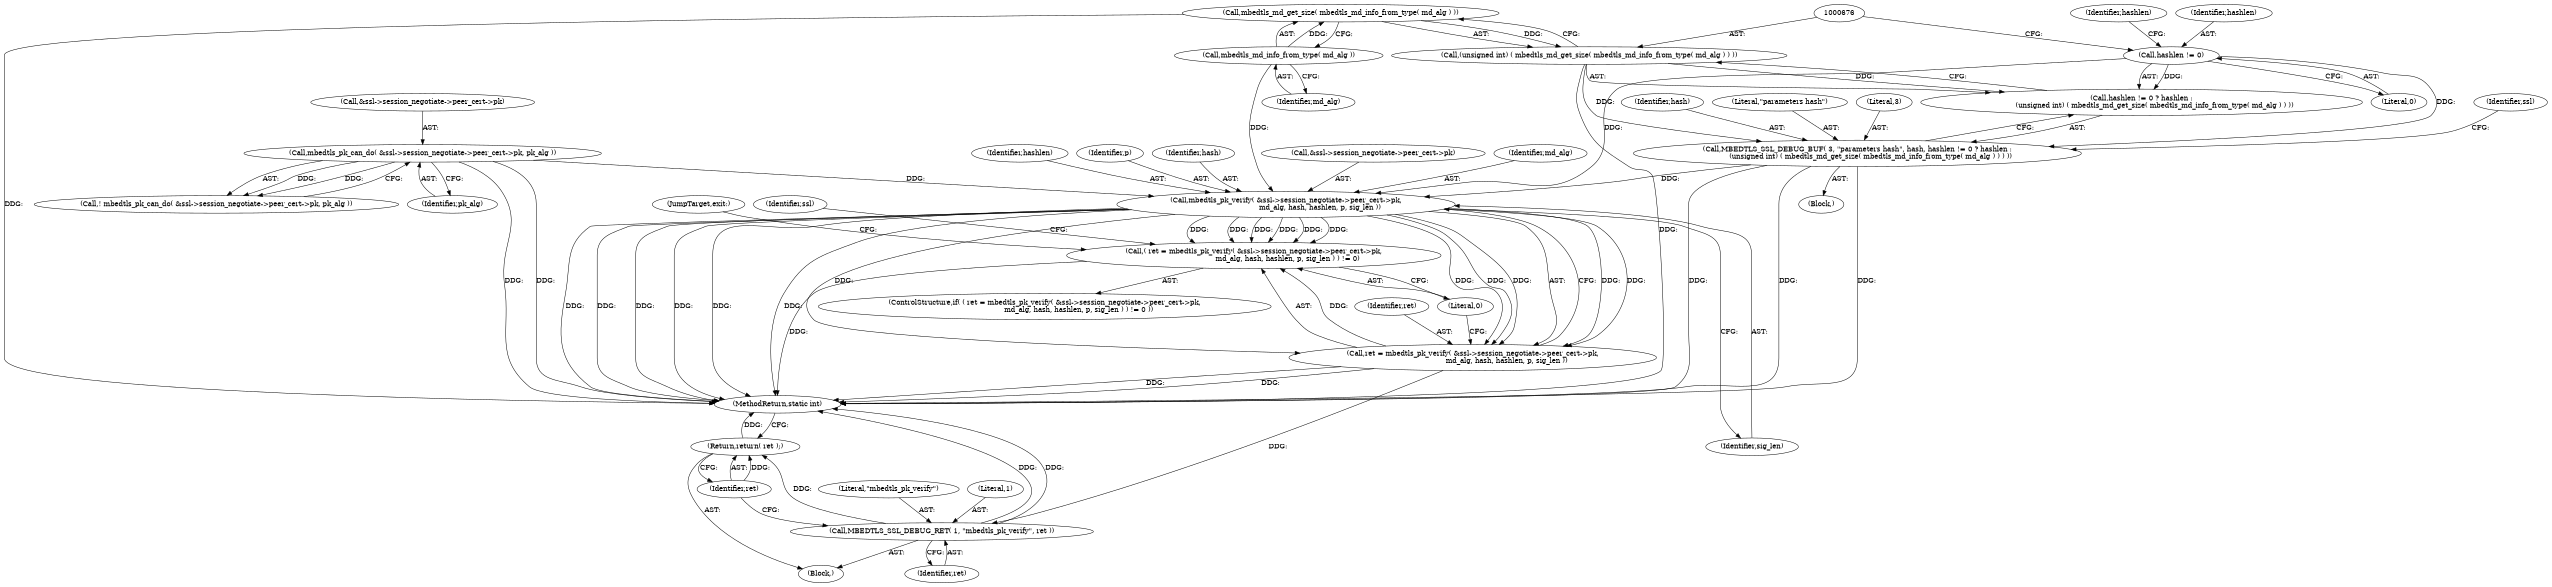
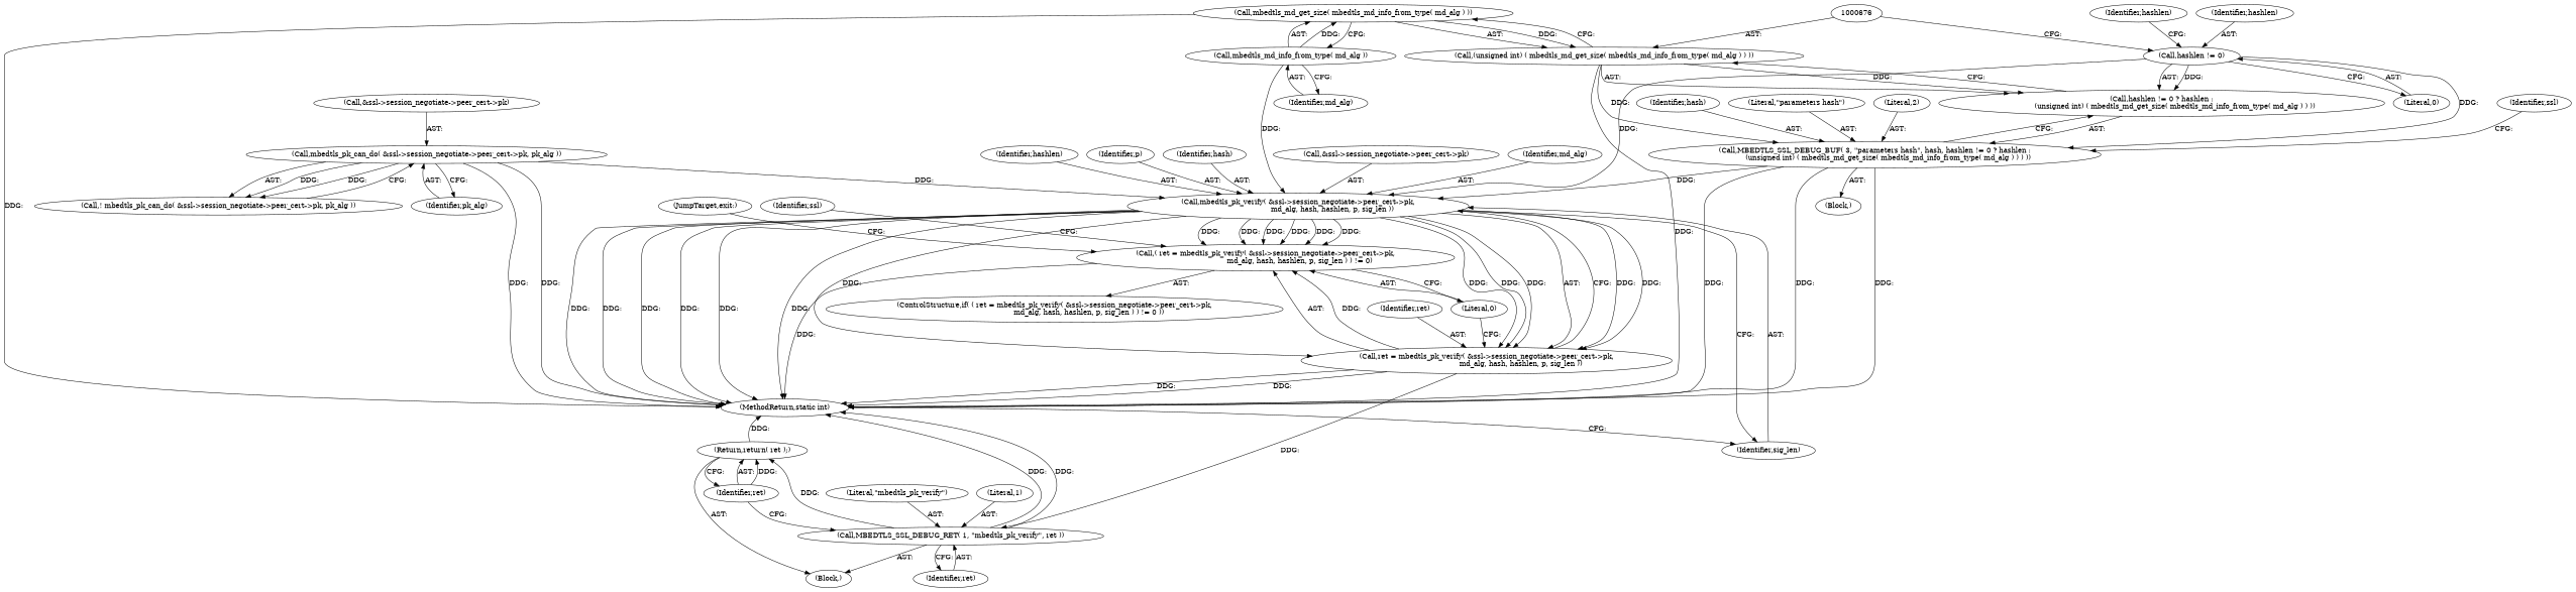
  digraph {
    n1 [label="(Call,mbedtls_pk_verify( &ssl->session_negotiate->peer_cert->pk,\n                               md_alg, hash, hashlen, p, sig_len ))"]
    n2 [label="(Call,( ret = mbedtls_pk_verify( &ssl->session_negotiate->peer_cert->pk,\n                               md_alg, hash, hashlen, p, sig_len ) ) != 0)"]
    n3 [label="(Call,ret = mbedtls_pk_verify( &ssl->session_negotiate->peer_cert->pk,\n                               md_alg, hash, hashlen, p, sig_len ))"]
    n4 [label="(Identifier,sig_len)"]
    n5 [label="(MethodReturn,static int)"]
    n6 [label="(Literal,0)"]
    n7 [label="(ControlStructure,if( ( ret = mbedtls_pk_verify( &ssl->session_negotiate->peer_cert->pk,\n                               md_alg, hash, hashlen, p, sig_len ) ) != 0 ))"]
    n8 [label="(Call,MBEDTLS_SSL_DEBUG_RET( 1, \"mbedtls_pk_verify\", ret ))"]
    n9 [label="(Return,return( ret );)"]
    n10 [label="(Call,mbedtls_pk_can_do( &ssl->session_negotiate->peer_cert->pk, pk_alg ))"]
    n11 [label="(Call,! mbedtls_pk_can_do( &ssl->session_negotiate->peer_cert->pk, pk_alg ))"]
    n12 [label="(Identifier,pk_alg)"]
    n13 [label="(Call,mbedtls_md_info_from_type( md_alg ))"]
    n14 [label="(Call,mbedtls_md_get_size( mbedtls_md_info_from_type( md_alg ) ))"]
    n15 [label="(Identifier,md_alg)"]
    n16 [label="(Call,(unsigned int) ( mbedtls_md_get_size( mbedtls_md_info_from_type( md_alg ) ) ))"]
    n17 [label="(Call,MBEDTLS_SSL_DEBUG_BUF( 3, \"parameters hash\", hash, hashlen != 0 ? hashlen :\n            (unsigned int) ( mbedtls_md_get_size( mbedtls_md_info_from_type( md_alg ) ) ) ))"]
    n18 [label="(Call,hashlen != 0 ? hashlen :\n            (unsigned int) ( mbedtls_md_get_size( mbedtls_md_info_from_type( md_alg ) ) ))"]
    n19 [label="(Block,)"]
    n20 [label="(Call,hashlen != 0)"]
    n21 [label="(Literal,0)"]
    n22 [label="(Block,)"]
    n23 [label="(Identifier,ret)"]
    n24 [label="(Identifier,ret)"]
    n25 [label="(Identifier,ret)"]
    n26 [label="(Identifier,md_alg)"]
    n27 [label="(Literal,\"parameters hash\")"]
    n28 [label="(Identifier,hashlen)"]
    n29 [label="(Call,&ssl->session_negotiate->peer_cert->pk)"]
-   n30 [label="(Literal,3)"]
+   n30 [label="(Literal,2)"]
    n31 [label="(Identifier,p)"]
    n32 [label="(Literal,\"mbedtls_pk_verify\")"]
    n33 [label="(JumpTarget,exit:)"]
    n34 [label="(Identifier,ssl)"]
    n35 [label="(Identifier,hash)"]
    n36 [label="(Identifier,hashlen)"]
    n37 [label="(Call,&ssl->session_negotiate->peer_cert->pk)"]
    n38 [label="(Literal,1)"]
    n39 [label="(Identifier,hash)"]
    n40 [label="(Identifier,hashlen)"]
    n41 [label="(Identifier,ssl)"]
    1000676
    n1 -> n2 [label="DDG: "]
    n1 -> n2 [label="DDG: "]
    n1 -> n2 [label="DDG: "]
    n1 -> n2 [label="DDG: "]
    n1 -> n2 [label="DDG: "]
    n1 -> n2 [label="DDG: "]
    n1 -> n3 [label="AST: "]
    n1 -> n3 [label="DDG: "]
    n1 -> n3 [label="DDG: "]
    n1 -> n3 [label="DDG: "]
    n1 -> n3 [label="DDG: "]
    n1 -> n3 [label="DDG: "]
    n1 -> n3 [label="DDG: "]
    n1 -> n4 [label="CFG: "]
    n1 -> n5 [label="DDG: "]
    n1 -> n5 [label="DDG: "]
    n1 -> n5 [label="DDG: "]
    n1 -> n5 [label="DDG: "]
    n1 -> n5 [label="DDG: "]
    n1 -> n5 [label="DDG: "]
    n2 -> n5 [label="DDG: "]
    n2 -> n6 [label="CFG: "]
    n2 -> n7 [label="AST: "]
    n3 -> n1 [label="CFG: "]
    n3 -> n2 [label="AST: "]
    n3 -> n2 [label="DDG: "]
    n3 -> n5 [label="DDG: "]
    n3 -> n5 [label="DDG: "]
    n3 -> n8 [label="DDG: "]
    n4 -> n1 [label="AST: "]
-   n5 -> n9 [label="CFG: "]
+   n5 -> n4 [label="CFG: "]
    n6 -> n2 [label="AST: "]
    n6 -> n3 [label="CFG: "]
    n8 -> n5 [label="DDG: "]
    n8 -> n5 [label="DDG: "]
    n8 -> n9 [label="DDG: "]
    n8 -> n22 [label="AST: "]
    n8 -> n23 [label="CFG: "]
    n9 -> n5 [label="DDG: "]
    n9 -> n22 [label="AST: "]
    n9 -> n24 [label="CFG: "]
    n10 -> n1 [label="DDG: "]
    n10 -> n5 [label="DDG: "]
    n10 -> n5 [label="DDG: "]
    n10 -> n11 [label="AST: "]
    n10 -> n11 [label="DDG: "]
    n10 -> n11 [label="DDG: "]
    n10 -> n12 [label="CFG: "]
    n11 -> n10 [label="CFG: "]
    n12 -> n10 [label="AST: "]
    n13 -> n1 [label="DDG: "]
    n13 -> n14 [label="AST: "]
    n13 -> n14 [label="DDG: "]
    n13 -> n15 [label="CFG: "]
    n14 -> n5 [label="DDG: "]
    n14 -> n13 [label="CFG: "]
    n14 -> n16 [label="AST: "]
    n14 -> n16 [label="DDG: "]
    n15 -> n13 [label="AST: "]
    n16 -> n5 [label="DDG: "]
    n16 -> n14 [label="CFG: "]
    n16 -> n17 [label="DDG: "]
    n16 -> n18 [label="AST: "]
    n16 -> n18 [label="DDG: "]
    n17 -> n1 [label="DDG: "]
    n17 -> n5 [label="DDG: "]
    n17 -> n5 [label="DDG: "]
    n17 -> n5 [label="DDG: "]
    n17 -> n18 [label="CFG: "]
    n17 -> n19 [label="AST: "]
    n18 -> n16 [label="CFG: "]
    n18 -> n17 [label="AST: "]
    n20 -> n1 [label="DDG: "]
    n20 -> n17 [label="DDG: "]
    n20 -> n18 [label="AST: "]
    n20 -> n18 [label="DDG: "]
    n20 -> n21 [label="CFG: "]
    n21 -> n20 [label="AST: "]
    n23 -> n8 [label="AST: "]
    n24 -> n8 [label="CFG: "]
    n24 -> n9 [label="AST: "]
    n24 -> n9 [label="DDG: "]
    n25 -> n3 [label="AST: "]
    n26 -> n1 [label="AST: "]
    n27 -> n17 [label="AST: "]
    n28 -> n1 [label="AST: "]
    n29 -> n10 [label="AST: "]
    n30 -> n17 [label="AST: "]
    n31 -> n1 [label="AST: "]
    n32 -> n8 [label="AST: "]
    n33 -> n2 [label="CFG: "]
    n34 -> n17 [label="CFG: "]
    n35 -> n1 [label="AST: "]
    n36 -> n20 [label="CFG: "]
    n37 -> n1 [label="AST: "]
    n38 -> n8 [label="AST: "]
    n39 -> n17 [label="AST: "]
    n40 -> n20 [label="AST: "]
    n41 -> n2 [label="CFG: "]
    1000676 -> n16 [label="AST: "]
    1000676 -> n20 [label="CFG: "]
  }
